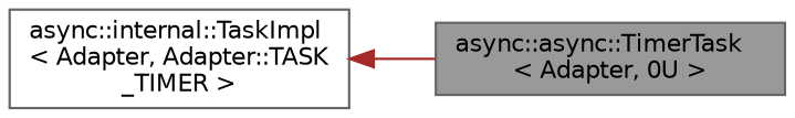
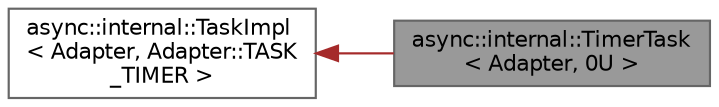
  digraph {
    rankdir=LR
    node [color=gray40 fontname=Helvetica fontsize=10 shape=box style=filled]
-   n1 [fillcolor=grey60 fontcolor=black height=0.2 label="async::async::TimerTask\l\< Adapter, 0U \>" width=0.4]
+   n1 [fillcolor=grey60 fontcolor=black height=0.2 label="async::internal::TimerTask\l\< Adapter, 0U \>" width=0.4]
    n2 [fillcolor=white height=0.2 label="async::internal::TaskImpl\l\< Adapter, Adapter::TASK\l_TIMER \>" width=0.4]
    n2 -> n1 [color=brown dir=back fontname=Helvetica fontsize=10 labelfontname=Helvetica labelfontsize=10 style=solid]
  }
